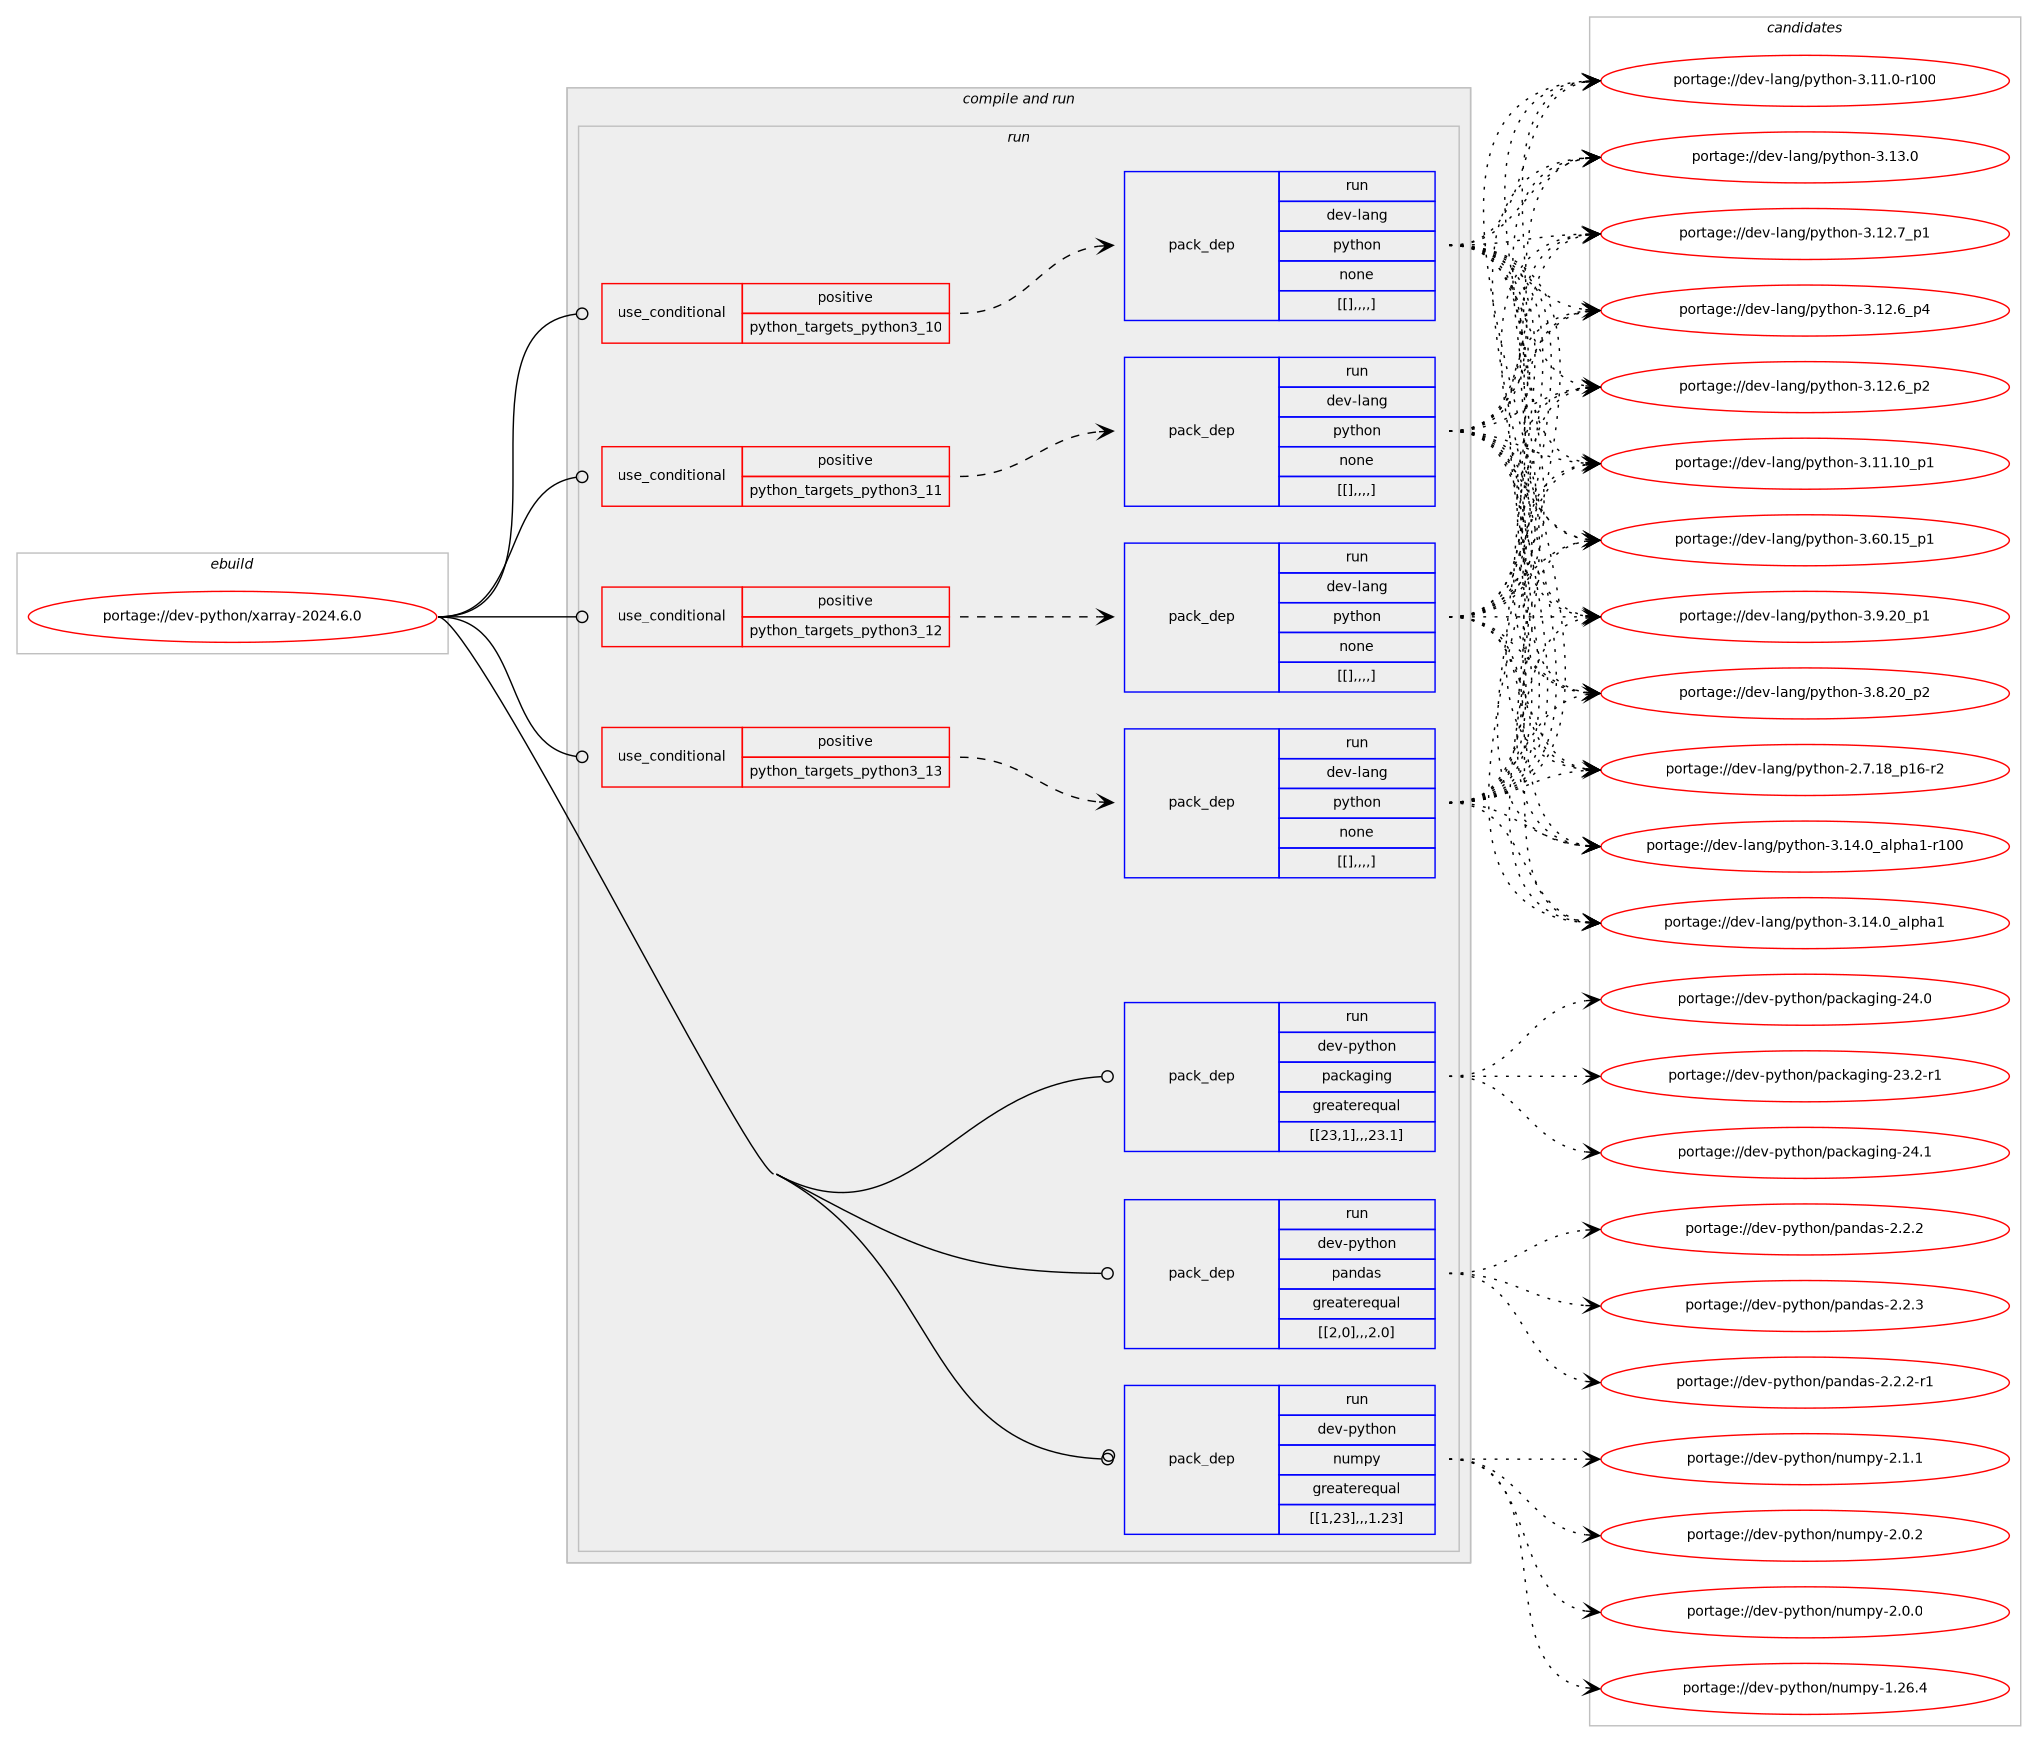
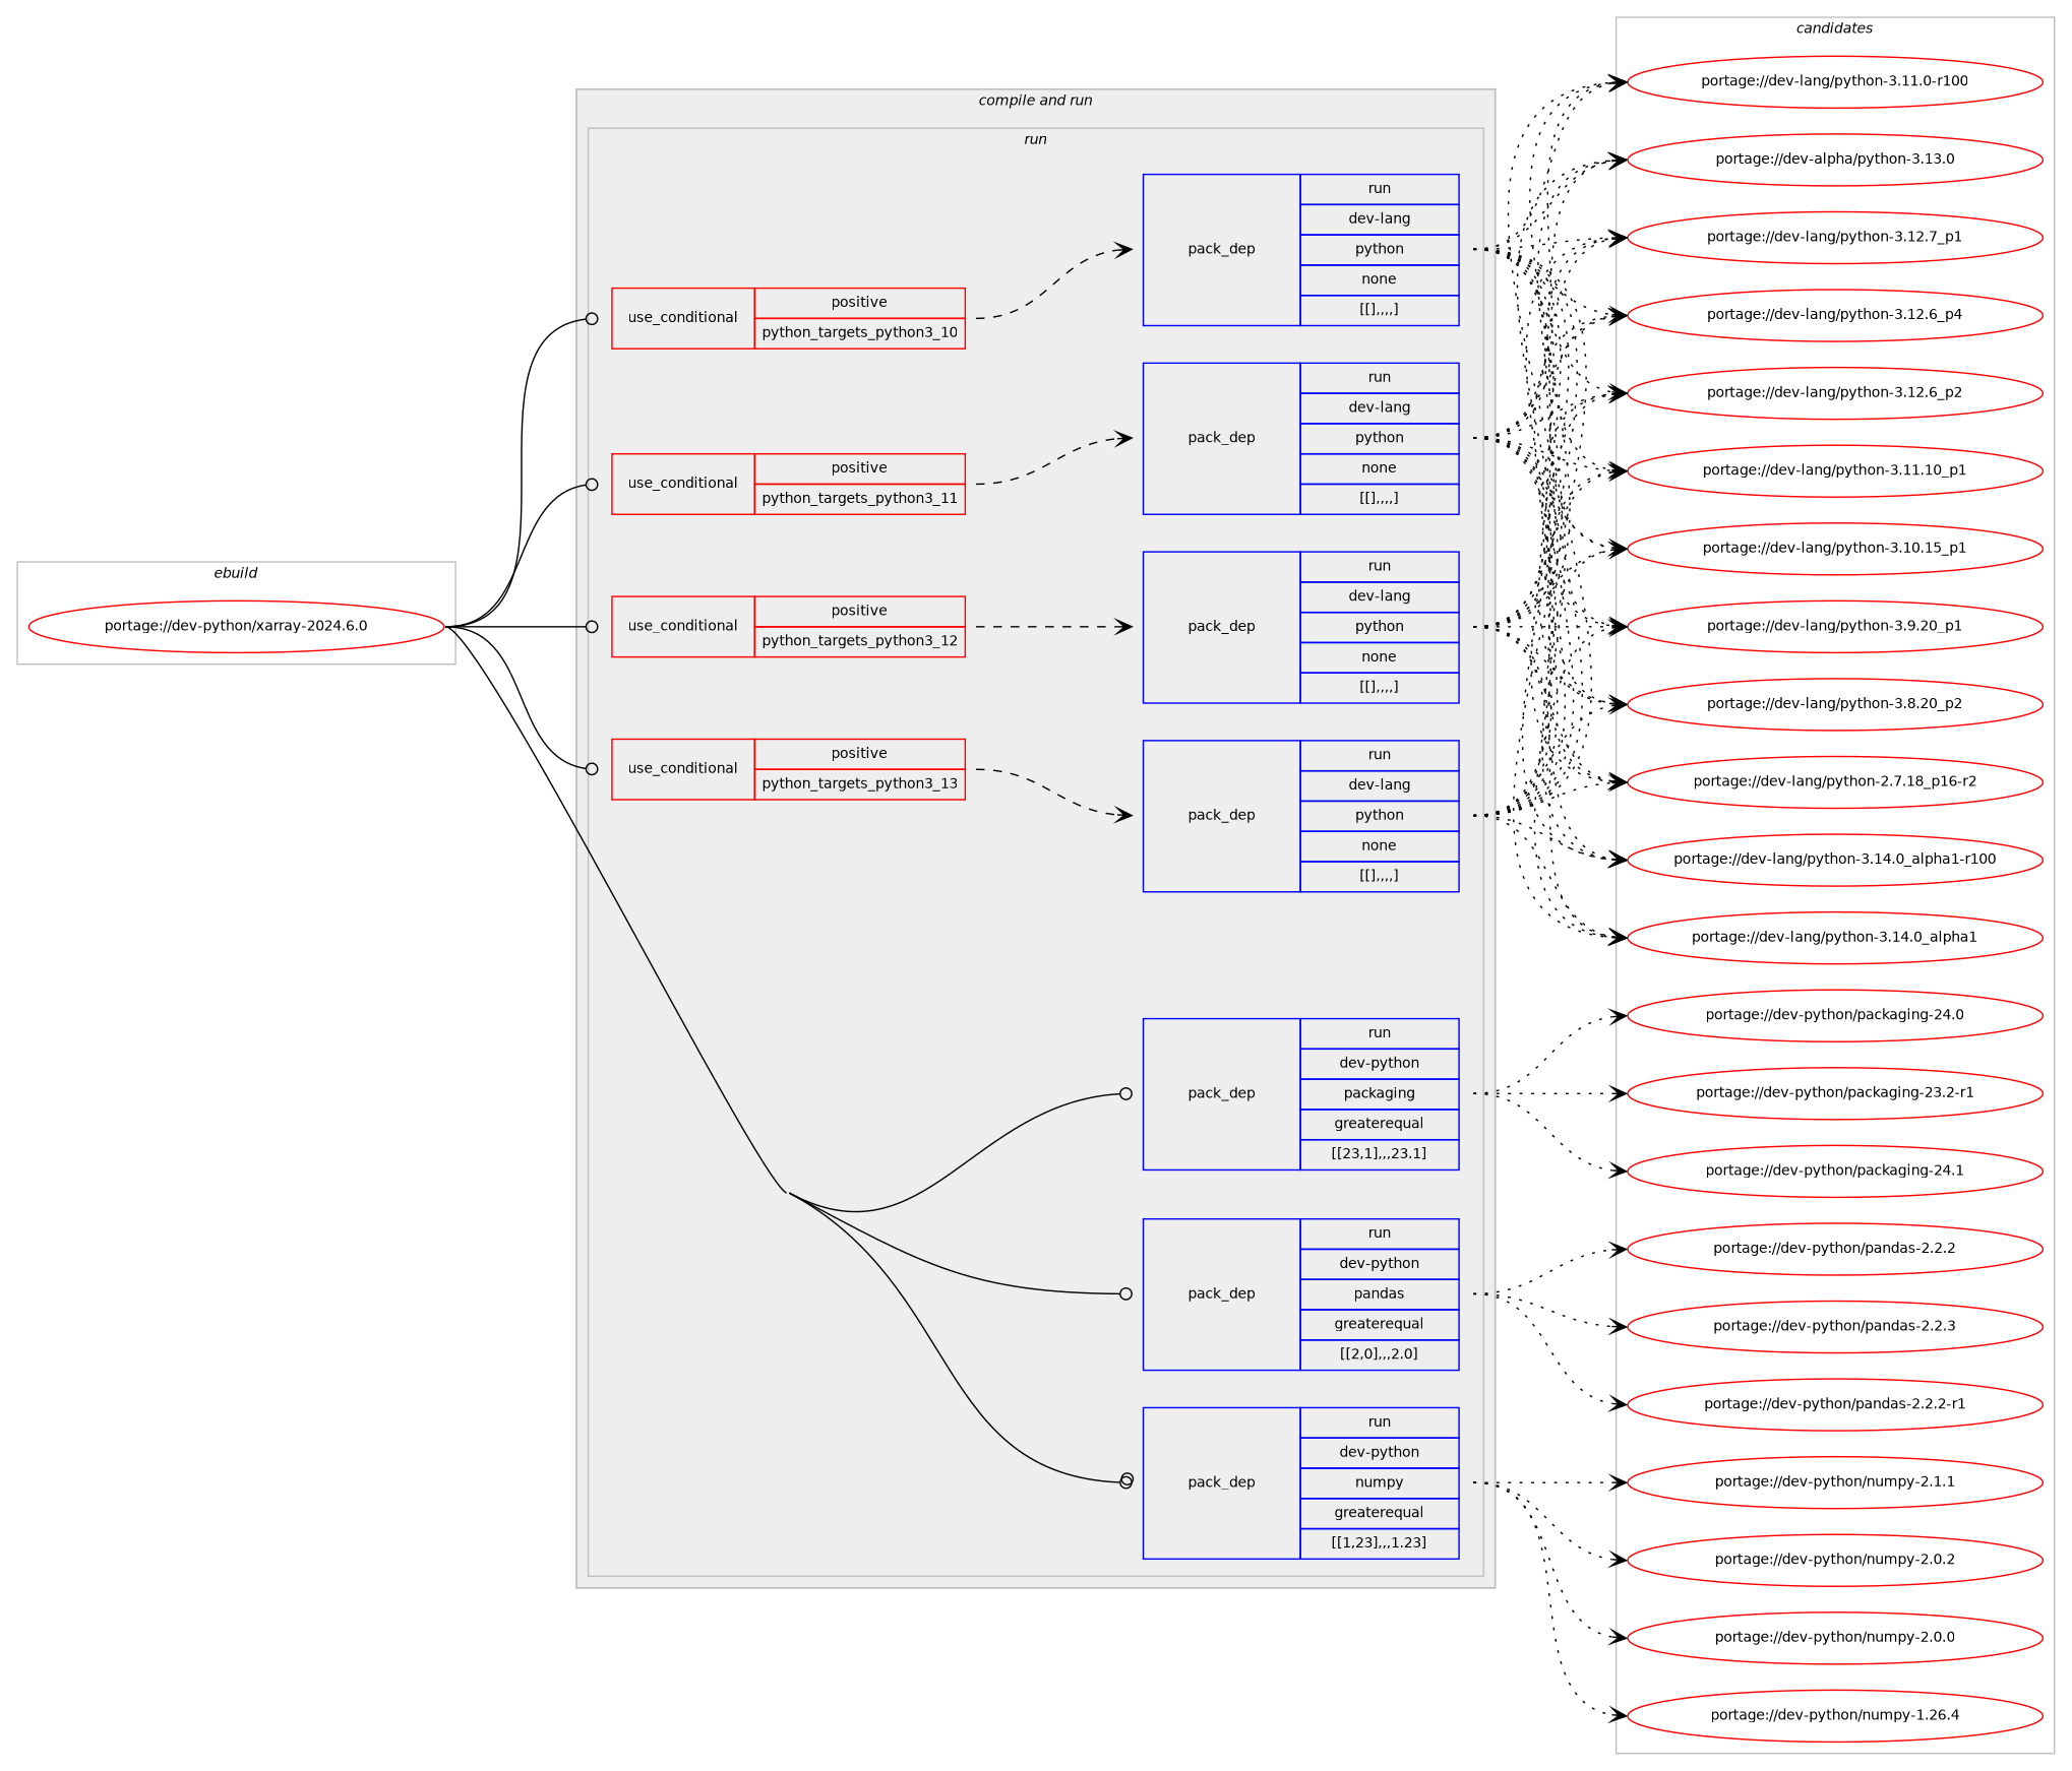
  digraph {
    compound=true
    concentrate=true
    fontname=Helvetica
    fontsize=10
    newrank=true
    rankdir=LR
    ranksep=1.5
    node [color=red fontname=Helvetica fontsize=10]
    edge [arrowhead=vee headport=w style=dotted tailport=e weight=100]
    n1 [label="portage://dev-python/xarray-2024.6.0" width=4]
    n2 [color=blue label=<<TABLE BORDER="0" CELLBORDER="1" CELLSPACING="0" CELLPADDING="4" WIDTH="220"><TR><TD ROWSPAN="6" CELLPADDING="30">pack_dep</TD></TR><TR><TD WIDTH="110">run</TD></TR><TR><TD>dev-lang</TD></TR><TR><TD>python</TD></TR><TR><TD>none</TD></TR><TR><TD>[[],,,,]</TD></TR></TABLE>> shape=none]
    n3 [label=<<TABLE BORDER="0" CELLBORDER="1" CELLSPACING="0" CELLPADDING="4"><TR><TD ROWSPAN="3" CELLPADDING="10">use_conditional</TD></TR><TR><TD>positive</TD></TR><TR><TD>python_targets_python3_10</TD></TR></TABLE>> shape=none]
    n4 [color=blue label=<<TABLE BORDER="0" CELLBORDER="1" CELLSPACING="0" CELLPADDING="4" WIDTH="220"><TR><TD ROWSPAN="6" CELLPADDING="30">pack_dep</TD></TR><TR><TD WIDTH="110">run</TD></TR><TR><TD>dev-lang</TD></TR><TR><TD>python</TD></TR><TR><TD>none</TD></TR><TR><TD>[[],,,,]</TD></TR></TABLE>> shape=none]
    n5 [label=<<TABLE BORDER="0" CELLBORDER="1" CELLSPACING="0" CELLPADDING="4"><TR><TD ROWSPAN="3" CELLPADDING="10">use_conditional</TD></TR><TR><TD>positive</TD></TR><TR><TD>python_targets_python3_11</TD></TR></TABLE>> shape=none]
    n6 [color=blue label=<<TABLE BORDER="0" CELLBORDER="1" CELLSPACING="0" CELLPADDING="4" WIDTH="220"><TR><TD ROWSPAN="6" CELLPADDING="30">pack_dep</TD></TR><TR><TD WIDTH="110">run</TD></TR><TR><TD>dev-lang</TD></TR><TR><TD>python</TD></TR><TR><TD>none</TD></TR><TR><TD>[[],,,,]</TD></TR></TABLE>> shape=none]
    n7 [label=<<TABLE BORDER="0" CELLBORDER="1" CELLSPACING="0" CELLPADDING="4"><TR><TD ROWSPAN="3" CELLPADDING="10">use_conditional</TD></TR><TR><TD>positive</TD></TR><TR><TD>python_targets_python3_12</TD></TR></TABLE>> shape=none]
    n8 [color=blue label=<<TABLE BORDER="0" CELLBORDER="1" CELLSPACING="0" CELLPADDING="4" WIDTH="220"><TR><TD ROWSPAN="6" CELLPADDING="30">pack_dep</TD></TR><TR><TD WIDTH="110">run</TD></TR><TR><TD>dev-lang</TD></TR><TR><TD>python</TD></TR><TR><TD>none</TD></TR><TR><TD>[[],,,,]</TD></TR></TABLE>> shape=none]
    n9 [label=<<TABLE BORDER="0" CELLBORDER="1" CELLSPACING="0" CELLPADDING="4"><TR><TD ROWSPAN="3" CELLPADDING="10">use_conditional</TD></TR><TR><TD>positive</TD></TR><TR><TD>python_targets_python3_13</TD></TR></TABLE>> shape=none]
    n10 [color=blue label=<<TABLE BORDER="0" CELLBORDER="1" CELLSPACING="0" CELLPADDING="4" WIDTH="220"><TR><TD ROWSPAN="6" CELLPADDING="30">pack_dep</TD></TR><TR><TD WIDTH="110">run</TD></TR><TR><TD>dev-python</TD></TR><TR><TD>numpy</TD></TR><TR><TD>greaterequal</TD></TR><TR><TD>[[1,23],,,1.23]</TD></TR></TABLE>> shape=none]
    n11 [color=blue label=<<TABLE BORDER="0" CELLBORDER="1" CELLSPACING="0" CELLPADDING="4" WIDTH="220"><TR><TD ROWSPAN="6" CELLPADDING="30">pack_dep</TD></TR><TR><TD WIDTH="110">run</TD></TR><TR><TD>dev-python</TD></TR><TR><TD>packaging</TD></TR><TR><TD>greaterequal</TD></TR><TR><TD>[[23,1],,,23.1]</TD></TR></TABLE>> shape=none]
    n12 [color=blue label=<<TABLE BORDER="0" CELLBORDER="1" CELLSPACING="0" CELLPADDING="4" WIDTH="220"><TR><TD ROWSPAN="6" CELLPADDING="30">pack_dep</TD></TR><TR><TD WIDTH="110">run</TD></TR><TR><TD>dev-python</TD></TR><TR><TD>pandas</TD></TR><TR><TD>greaterequal</TD></TR><TR><TD>[[2,0],,,2.0]</TD></TR></TABLE>> shape=none]
    n13 [label="portage://dev-lang/python-3.14.0_alpha1-r100" width=4]
    n14 [label="portage://dev-lang/python-3.14.0_alpha1" width=4]
    n15 [label="portage://dev-lang/python-3.11.0-r100" width=4]
-   n16 [label="portage://dev-lang/python-3.13.0" width=4]
+   n16 [label="portage://dev-alpha/python-3.13.0" width=4]
    n17 [label="portage://dev-lang/python-3.12.7_p1" width=4]
    n18 [label="portage://dev-lang/python-3.12.6_p4" width=4]
    n19 [label="portage://dev-lang/python-3.12.6_p2" width=4]
    n20 [label="portage://dev-lang/python-3.11.10_p1" width=4]
-   n21 [label="portage://dev-lang/python-3.60.15_p1" width=4]
+   n21 [label="portage://dev-lang/python-3.10.15_p1" width=4]
    n22 [label="portage://dev-lang/python-3.9.20_p1" width=4]
    n23 [label="portage://dev-lang/python-3.8.20_p2" width=4]
    n24 [label="portage://dev-lang/python-2.7.18_p16-r2" width=4]
    n25 [label="portage://dev-python/pandas-2.2.3" width=4]
    n26 [label="portage://dev-python/pandas-2.2.2-r1" width=4]
    n27 [label="portage://dev-python/pandas-2.2.2" width=4]
    n28 [label="portage://dev-python/numpy-2.1.1" width=4]
    n29 [label="portage://dev-python/numpy-2.0.2" width=4]
    n30 [label="portage://dev-python/numpy-2.0.0" width=4]
    n31 [label="portage://dev-python/numpy-1.26.4" width=4]
    n32 [label="portage://dev-python/packaging-24.1" width=4]
    n33 [label="portage://dev-python/packaging-24.0" width=4]
    n34 [label="portage://dev-python/packaging-23.2-r1" width=4]
    subgraph cluster_1 {
      color=gray
      label=<<i>ebuild</i>>
      n1
    }
    subgraph cluster_2 {
      color=gray
      label=<<i>dependencies</i>>
      subgraph cluster_3 {
        color=gray
        fillcolor="#eeeeee"
        label=<<i>compile</i>>
        style=filled
      }
      subgraph cluster_4 {
        color=gray
        fillcolor="#eeeeee"
        label=<<i>compile and run</i>>
        style=filled
      }
      subgraph cluster_5 {
        color=gray
        fillcolor="#eeeeee"
        label=<<i>run</i>>
        style=filled
        subgraph sub_6 {
          color=gray
          fillcolor="#eeeeee"
          label=<<i>run</i>>
          style=filled
          n3
          subgraph sub_7 {
            color=gray
            fillcolor="#eeeeee"
            label=<<i>run</i>>
            style=filled
            n2
          }
        }
        subgraph sub_8 {
          color=gray
          fillcolor="#eeeeee"
          label=<<i>run</i>>
          style=filled
          n5
          subgraph sub_9 {
            color=gray
            fillcolor="#eeeeee"
            label=<<i>run</i>>
            style=filled
            n4
          }
        }
        subgraph sub_10 {
          color=gray
          fillcolor="#eeeeee"
          label=<<i>run</i>>
          style=filled
          n7
          subgraph sub_11 {
            color=gray
            fillcolor="#eeeeee"
            label=<<i>run</i>>
            style=filled
            n6
          }
        }
        subgraph sub_12 {
          color=gray
          fillcolor="#eeeeee"
          label=<<i>run</i>>
          style=filled
          n9
          subgraph sub_13 {
            color=gray
            fillcolor="#eeeeee"
            label=<<i>run</i>>
            style=filled
            n8
          }
        }
        subgraph sub_14 {
          color=gray
          fillcolor="#eeeeee"
          label=<<i>run</i>>
          style=filled
          n10
        }
        subgraph sub_15 {
          color=gray
          fillcolor="#eeeeee"
          label=<<i>run</i>>
          style=filled
          n11
        }
        subgraph sub_16 {
          color=gray
          fillcolor="#eeeeee"
          label=<<i>run</i>>
          style=filled
          n12
        }
      }
    }
    subgraph cluster_17 {
      color=gray
      label=<<i>candidates</i>>
      rank=same
      subgraph sub_18 {
        color=black
        label=<<i>candidates</i>>
        nodesep=1
        rank=same
        n13
        n14
        n15
        n16
        n17
        n18
        n19
        n20
        n21
        n22
        n23
        n24
      }
      subgraph sub_19 {
        color=black
        label=<<i>candidates</i>>
        nodesep=1
        rank=same
        n13
        n14
        n15
        n16
        n17
        n18
        n19
        n20
        n21
        n22
        n23
        n24
      }
      subgraph sub_20 {
        color=black
        label=<<i>candidates</i>>
        nodesep=1
        rank=same
        n13
        n14
        n15
        n16
        n17
        n18
        n19
        n20
        n21
        n22
        n23
        n24
      }
      subgraph sub_21 {
        color=black
        label=<<i>candidates</i>>
        nodesep=1
        rank=same
        n13
        n14
        n15
        n16
        n17
        n18
        n19
        n20
        n21
        n22
        n23
        n24
      }
      subgraph sub_22 {
        color=black
        label=<<i>candidates</i>>
        nodesep=1
        rank=same
        n25
        n26
        n27
      }
      subgraph sub_23 {
        color=black
        label=<<i>candidates</i>>
        nodesep=1
        rank=same
        n28
        n29
        n30
        n31
      }
      subgraph sub_24 {
        color=black
        label=<<i>candidates</i>>
        nodesep=1
        rank=same
        n32
        n33
        n34
      }
    }
    n1 -> n3 [arrowhead=odot style=solid weight=20]
    n1 -> n5 [arrowhead=odot style=solid weight=20]
    n1 -> n7 [arrowhead=odot style=solid weight=20]
    n1 -> n9 [arrowhead=odot style=solid weight=20]
    n1 -> n10 [arrowhead=odot style=solid weight=20]
    n1 -> n11 [arrowhead=odot style=solid weight=20]
    n1 -> n12 [arrowhead=odot style=solid weight=20]
    n2 -> n13
    n2 -> n14
    n2 -> n15
    n2 -> n16
    n2 -> n17
    n2 -> n18
    n2 -> n19
    n2 -> n20
    n2 -> n21
    n2 -> n22
    n2 -> n23
    n2 -> n24
    n3 -> n2 [style=dashed weight=20]
    n4 -> n13
    n4 -> n14
    n4 -> n15
    n4 -> n16
    n4 -> n17
    n4 -> n18
    n4 -> n19
    n4 -> n20
    n4 -> n21
    n4 -> n22
    n4 -> n23
    n4 -> n24
    n5 -> n4 [style=dashed weight=20]
    n6 -> n13
    n6 -> n14
    n6 -> n15
    n6 -> n16
    n6 -> n17
    n6 -> n18
    n6 -> n19
    n6 -> n20
    n6 -> n21
    n6 -> n22
    n6 -> n23
    n6 -> n24
    n7 -> n6 [style=dashed weight=20]
    n8 -> n13
    n8 -> n14
    n8 -> n15
    n8 -> n16
    n8 -> n17
    n8 -> n18
    n8 -> n19
    n8 -> n20
    n8 -> n21
    n8 -> n22
    n8 -> n23
    n8 -> n24
    n9 -> n8 [style=dashed weight=20]
    n10 -> n28
    n10 -> n29
    n10 -> n30
    n10 -> n31
    n11 -> n32
    n11 -> n33
    n11 -> n34
    n12 -> n25
    n12 -> n26
    n12 -> n27
  }
